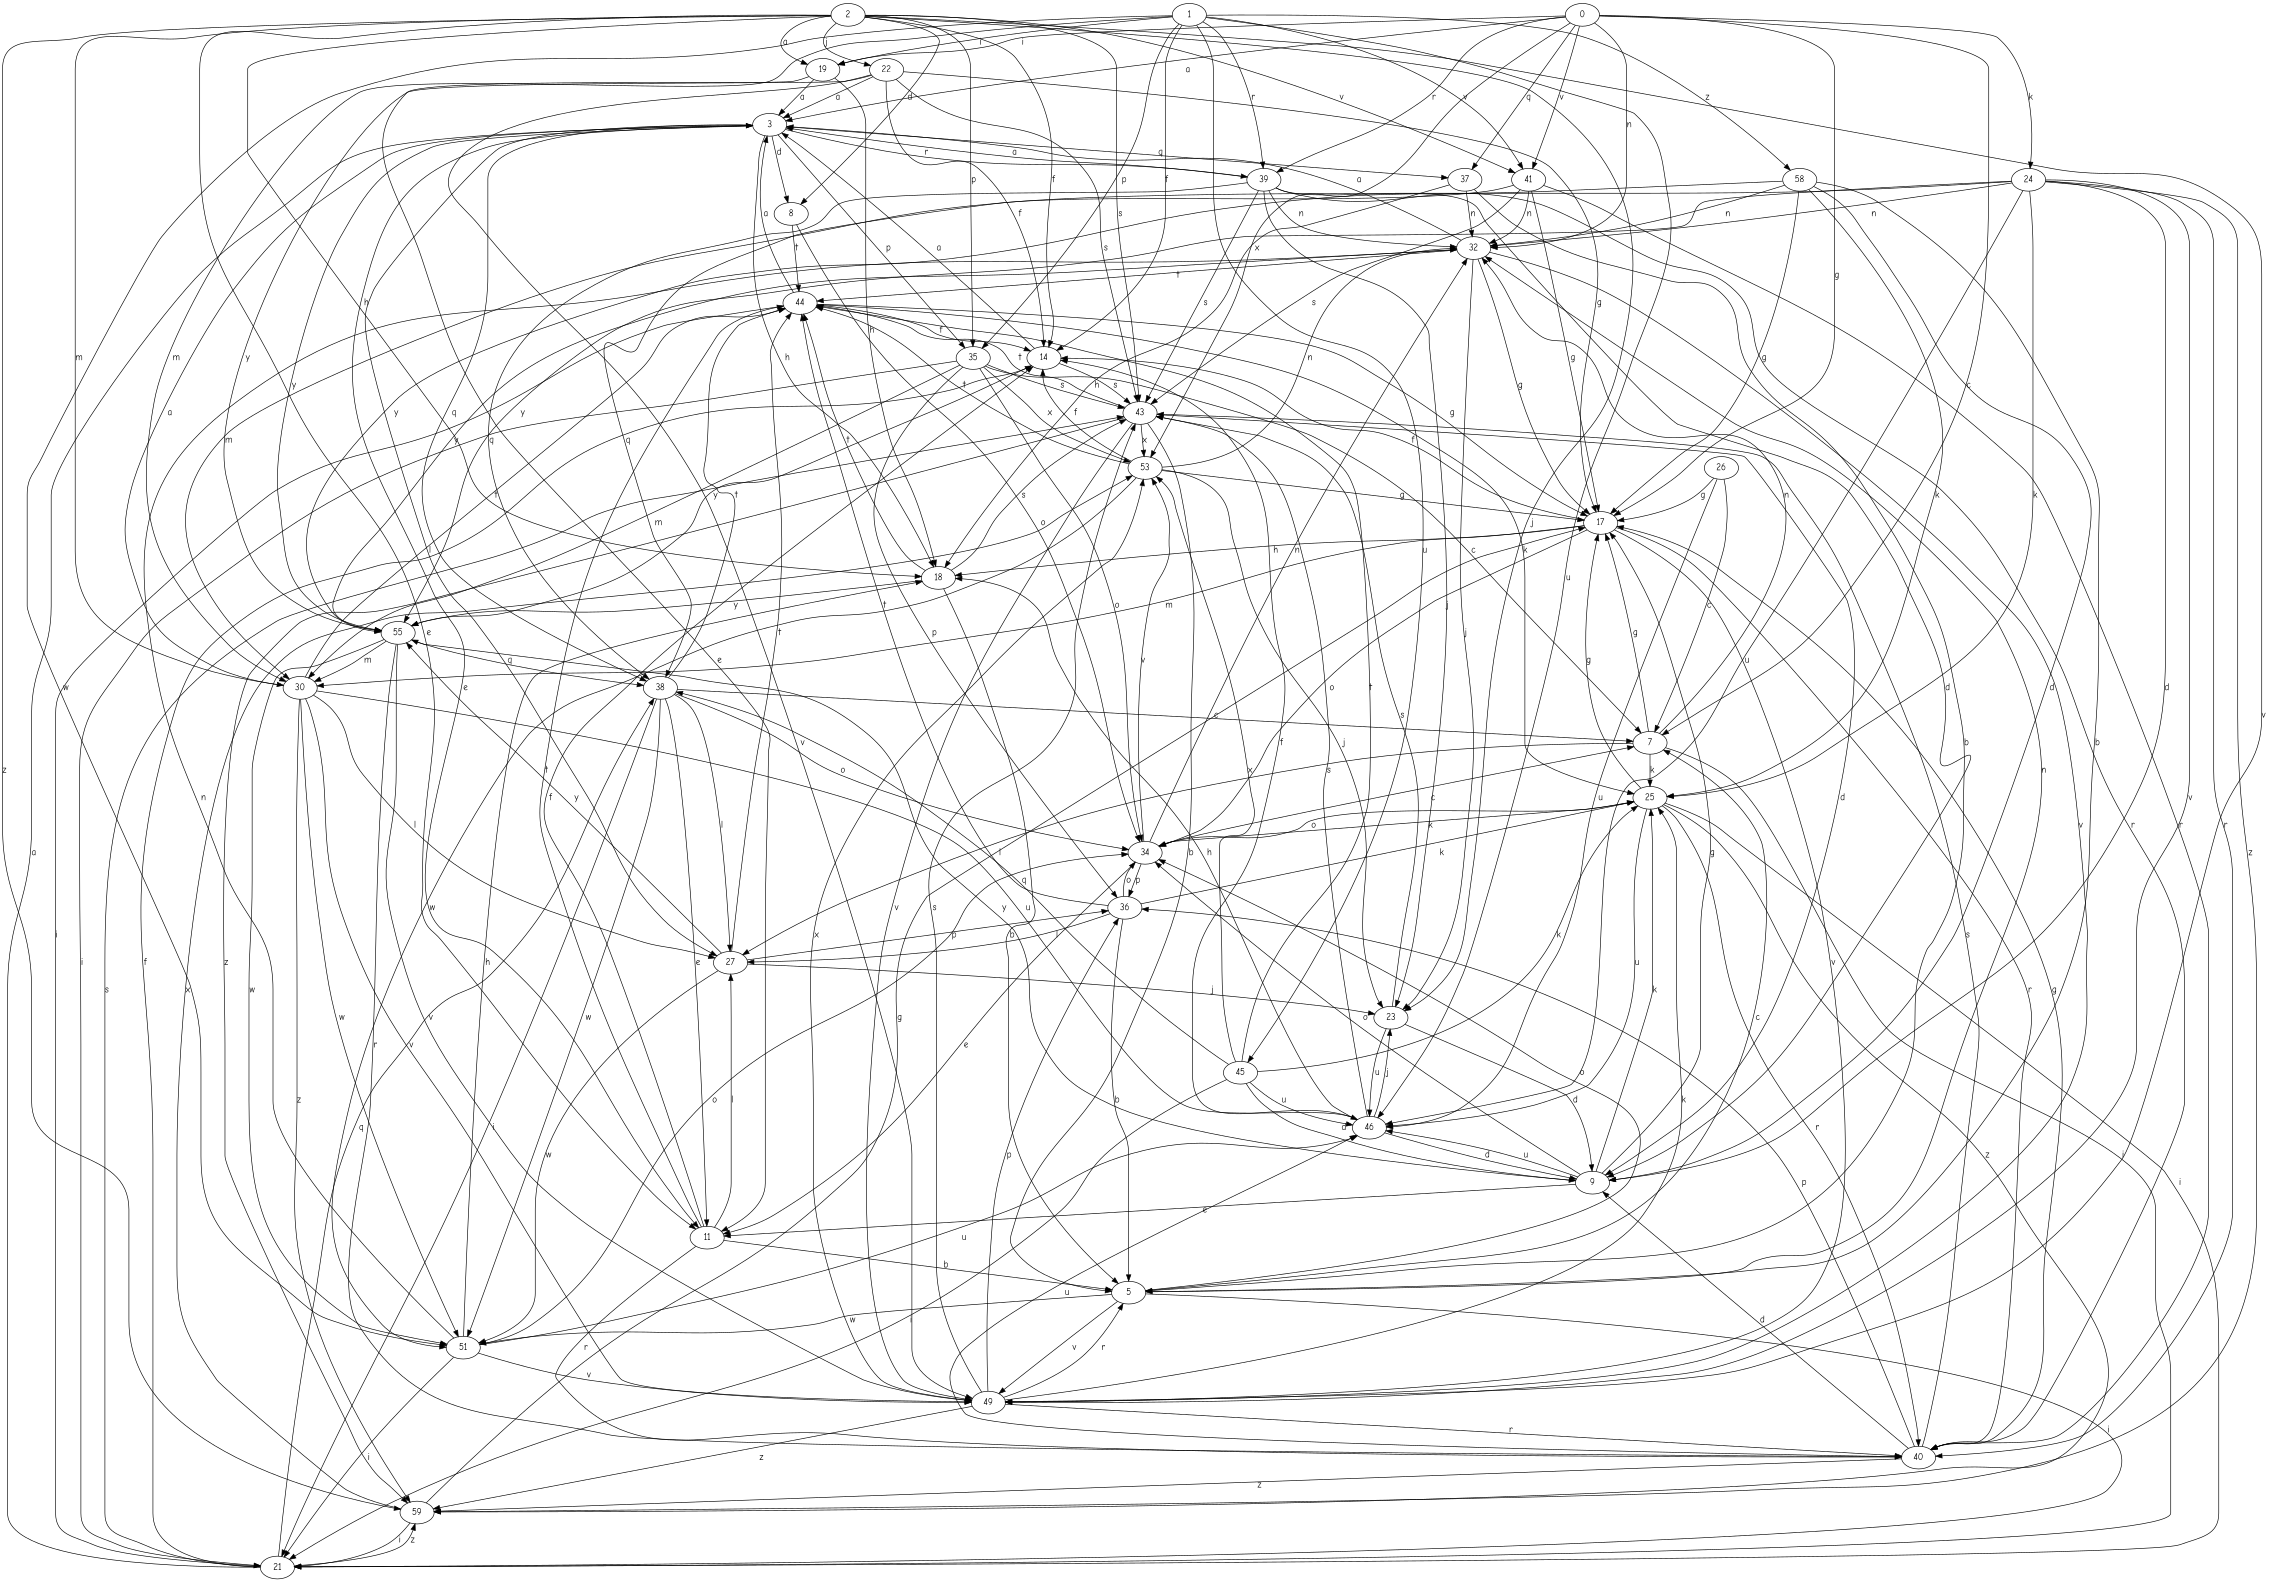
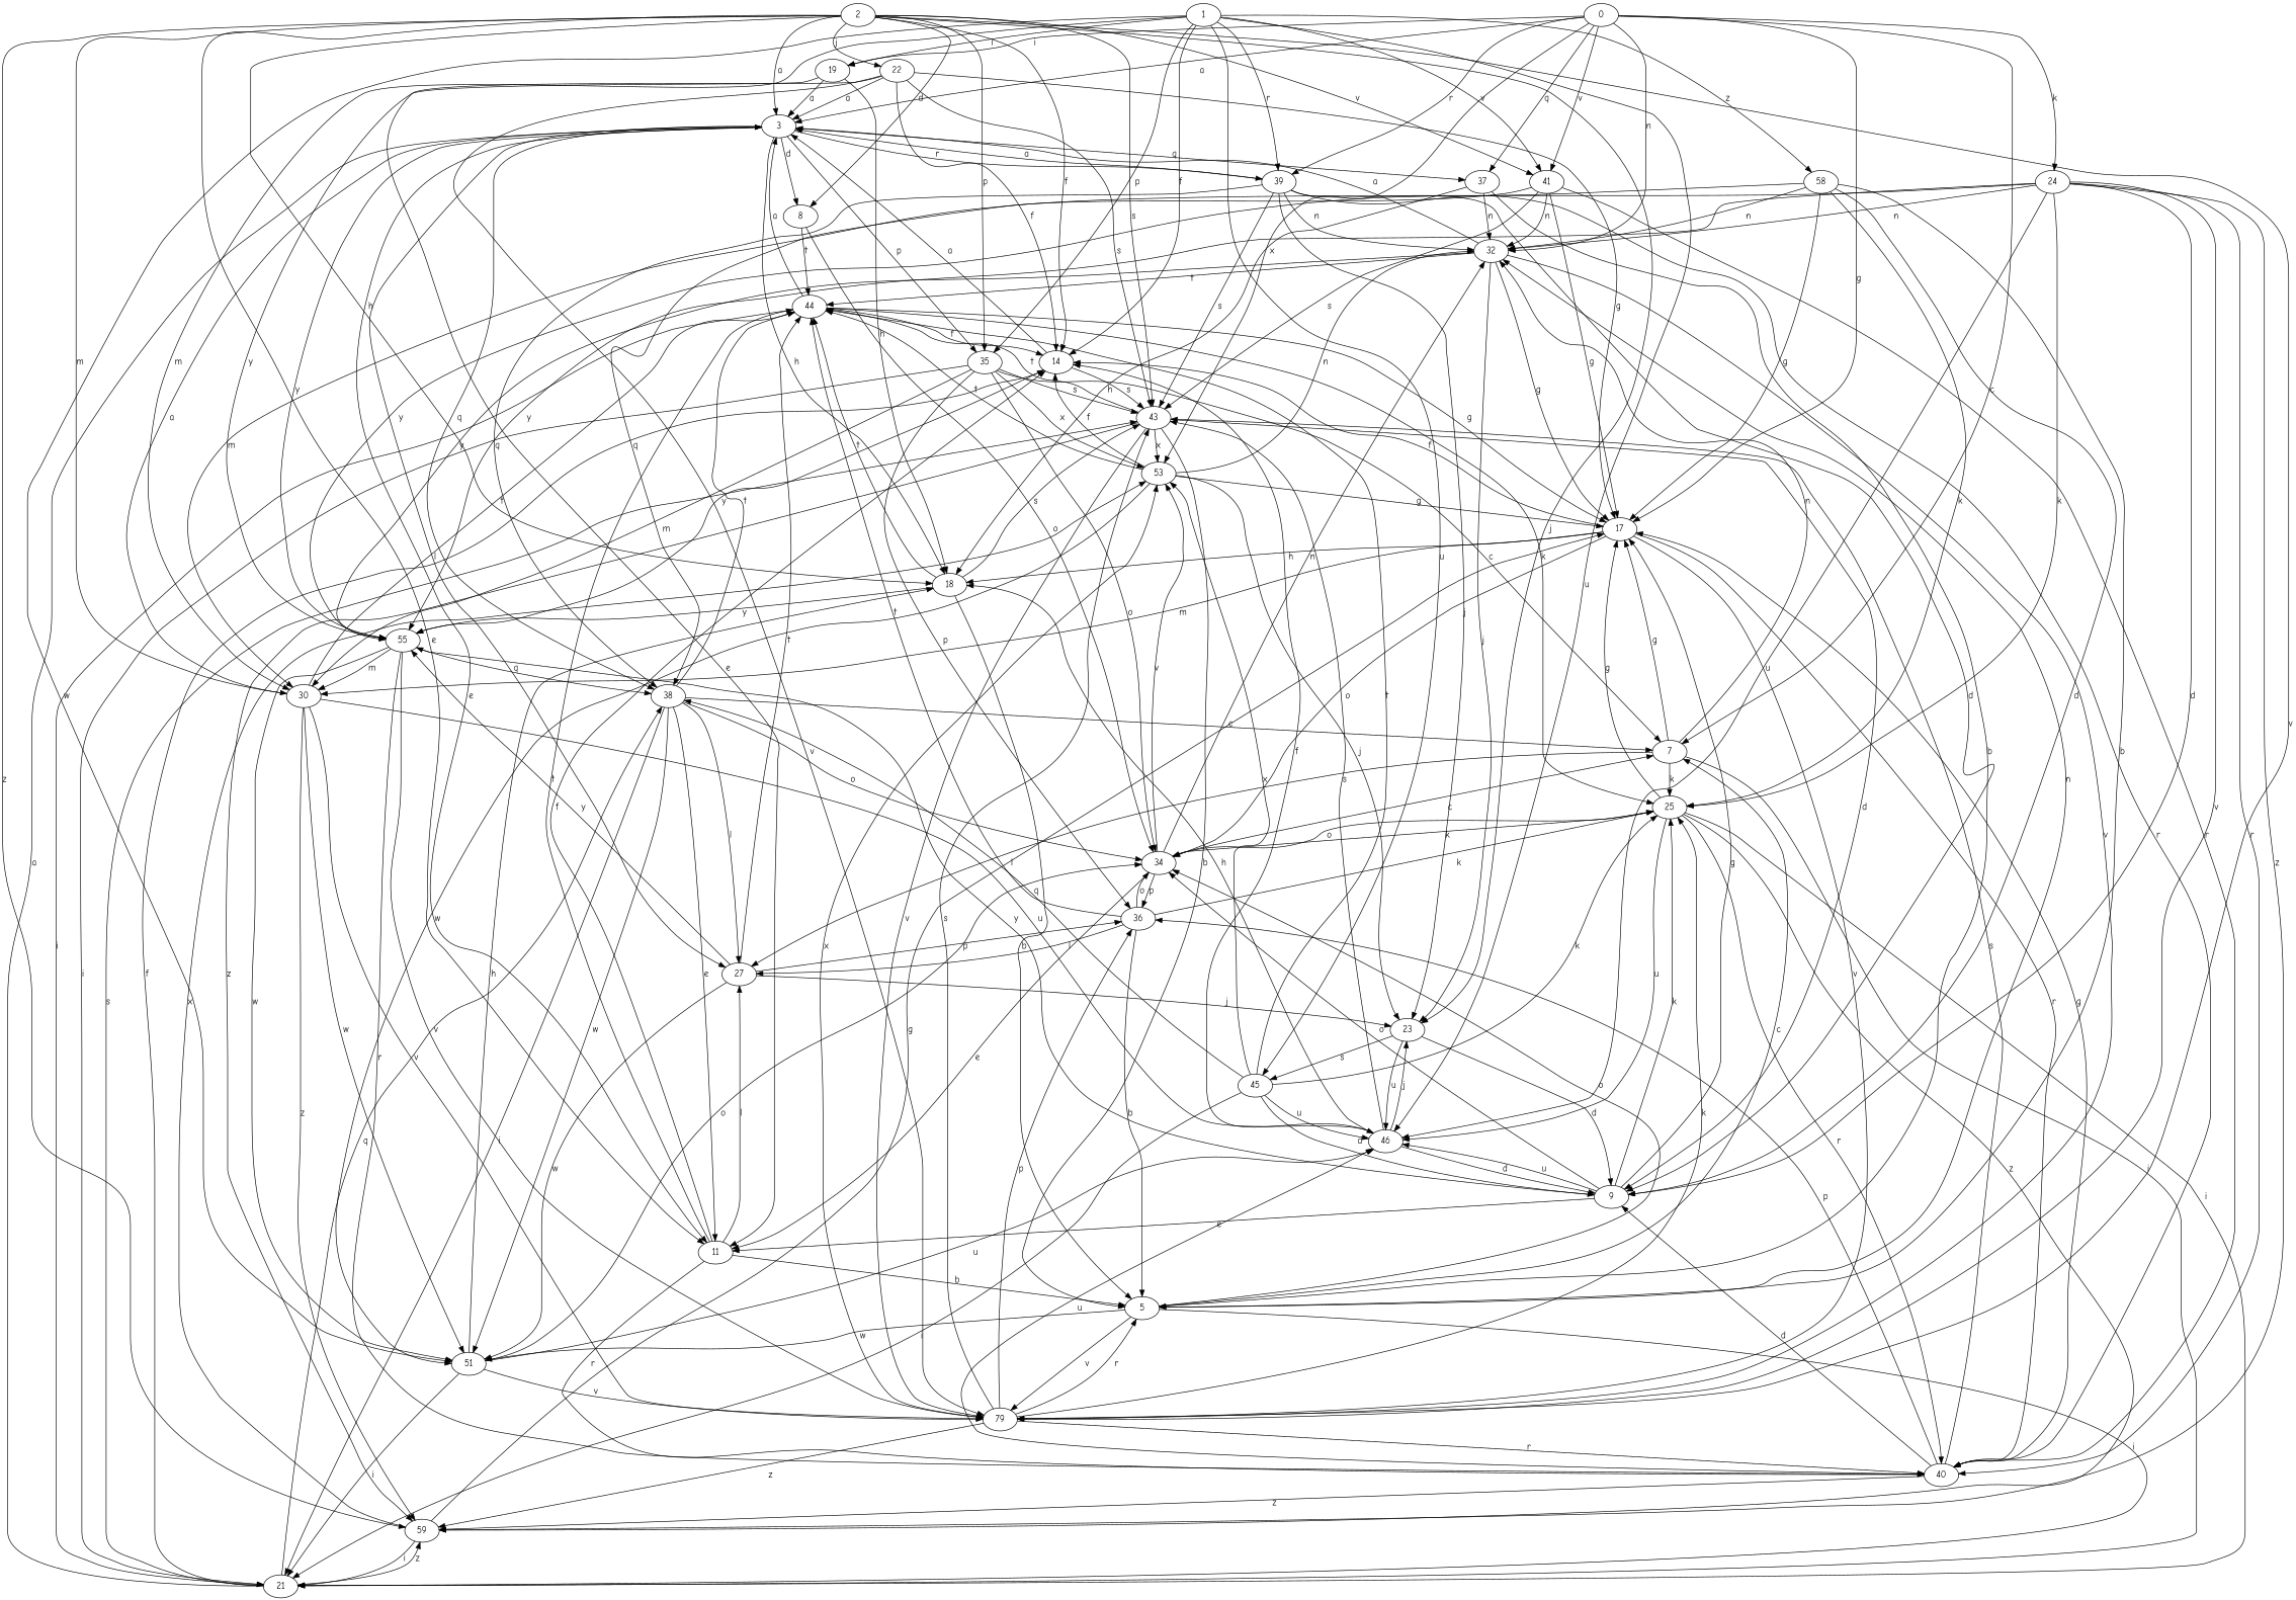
  strict digraph {
    fontname="Comic Neue"
    node [fontname="Comic Neue"]
    edge [fontname="Comic Neue"]
    0
    3
    7
    17
    19
    24
    32
    37
    39
    n10 [label=41]
    53
    35
    8
    11
    18
    27
    38
    55
    5
    51
-   49
+   49 [label=79]
    21
    34
    25
    14
    30
    40
    46
    59
    9
    23
    44
    43
    1
    45
    58
    36
    2
    22
-   26
    0 -> 3 [label=a]
    0 -> 7 [label=c]
    0 -> 17 [label=g]
    0 -> 19 [label=i]
    0 -> 24 [label=k]
    0 -> 32 [label=n]
    0 -> 37 [label=q]
    0 -> 39 [label=r]
    0 -> n10 [label=v]
    0 -> 53 [label=x]
    3 -> 37 [label=q]
    3 -> 39 [label=r]
    3 -> 35 [label=p]
    3 -> 8 [label=d]
    3 -> 11 [label=e]
    3 -> 18 [label=h]
    3 -> 27 [label=l]
    3 -> 38 [label=q]
    3 -> 55 [label=y]
    7 -> 17 [label=g]
    7 -> 32 [label=n]
    7 -> 27 [label=l]
    7 -> 21 [label=i]
    7 -> 25 [label=k]
    17 -> 18 [label=h]
    17 -> 49 [label=v]
    17 -> 34 [label=o]
    17 -> 14 [label=f]
    17 -> 30 [label=m]
    17 -> 40 [label=r]
    19 -> 3 [label=a]
    19 -> 11 [label=e]
    19 -> 18 [label=h]
    24 -> 32 [label=n]
    24 -> 55 [label=y]
    24 -> 49 [label=v]
    24 -> 25 [label=k]
    24 -> 30 [label=m]
    24 -> 40 [label=r]
    24 -> 46 [label=u]
    24 -> 59 [label=z]
    24 -> 9 [label=d]
    32 -> 3 [label=a]
    32 -> 17 [label=g]
    32 -> 55 [label=y]
    32 -> 49 [label=v]
    32 -> 23 [label=j]
    32 -> 44 [label=t]
    37 -> 32 [label=n]
    37 -> 18 [label=h]
    37 -> 5 [label=b]
    39 -> 3 [label=a]
    39 -> 32 [label=n]
    39 -> 38 [label=q]
    39 -> 40 [label=r]
    39 -> 9 [label=d]
    39 -> 23 [label=j]
    39 -> 43 [label=s]
    n10 -> 17 [label=g]
    n10 -> 32 [label=n]
    n10 -> 38 [label=q]
    n10 -> 40 [label=r]
    n10 -> 43 [label=s]
    53 -> 17 [label=g]
    53 -> 32 [label=n]
    53 -> 51 [label=w]
    53 -> 14 [label=f]
    53 -> 23 [label=j]
    53 -> 44 [label=t]
    35 -> 7 [label=c]
    35 -> 53 [label=x]
    35 -> 21 [label=i]
    35 -> 34 [label=o]
    35 -> 30 [label=m]
    35 -> 43 [label=s]
    35 -> 36 [label=p]
    8 -> 34 [label=o]
    8 -> 44 [label=t]
    11 -> 27 [label=l]
    11 -> 5 [label=b]
    11 -> 14 [label=f]
    11 -> 40 [label=r]
    11 -> 44 [label=t]
    18 -> 55 [label=y]
    18 -> 5 [label=b]
    18 -> 44 [label=t]
    18 -> 43 [label=s]
    27 -> 55 [label=y]
    27 -> 51 [label=w]
    27 -> 23 [label=j]
    27 -> 44 [label=t]
    27 -> 36 [label=p]
    38 -> 7 [label=c]
    38 -> 11 [label=e]
    38 -> 27 [label=l]
    38 -> 51 [label=w]
    38 -> 21 [label=i]
    38 -> 34 [label=o]
    38 -> 44 [label=t]
    55 -> 38 [label=q]
    55 -> 51 [label=w]
    55 -> 49 [label=v]
    55 -> 30 [label=m]
    55 -> 40 [label=r]
    5 -> 7 [label=c]
    5 -> 32 [label=n]
    5 -> 51 [label=w]
    5 -> 49 [label=v]
    5 -> 21 [label=i]
    5 -> 34 [label=o]
-   51 -> 32 [label=n]
    51 -> 18 [label=h]
    51 -> 49 [label=v]
    51 -> 21 [label=i]
    51 -> 34 [label=o]
    51 -> 46 [label=u]
    49 -> 53 [label=x]
    49 -> 5 [label=r]
    49 -> 25 [label=k]
    49 -> 40 [label=r]
    49 -> 59 [label=z]
    49 -> 43 [label=s]
    49 -> 36 [label=p]
    21 -> 3 [label=a]
    21 -> 38 [label=q]
    21 -> 14 [label=f]
    21 -> 59 [label=z]
    21 -> 43 [label=s]
    34 -> 7 [label=c]
    34 -> 32 [label=n]
    34 -> 53 [label=v]
    34 -> 11 [label=e]
    34 -> 25 [label=k]
    34 -> 36 [label=p]
    25 -> 17 [label=g]
    25 -> 21 [label=i]
    25 -> 34 [label=o]
    25 -> 40 [label=r]
    25 -> 46 [label=u]
    25 -> 59 [label=z]
    14 -> 3 [label=a]
    14 -> 55 [label=y]
    14 -> 43 [label=s]
    30 -> 3 [label=a]
-   30 -> 27 [label=l]
    30 -> 51 [label=w]
    30 -> 49 [label=v]
    30 -> 46 [label=u]
    30 -> 59 [label=z]
    30 -> 44 [label=t]
    40 -> 17 [label=g]
    40 -> 46 [label=u]
    40 -> 59 [label=z]
    40 -> 9 [label=d]
    40 -> 43 [label=s]
    40 -> 36 [label=p]
    46 -> 18 [label=h]
    46 -> 14 [label=f]
    46 -> 9 [label=d]
    46 -> 23 [label=j]
    46 -> 43 [label=s]
    59 -> 17 [label=g]
    59 -> 53 [label=x]
    59 -> 21 [label=i]
    9 -> 17 [label=g]
    9 -> 11 [label=e]
    9 -> 55 [label=y]
    9 -> 34 [label=o]
    9 -> 25 [label=k]
    9 -> 46 [label=u]
    23 -> 46 [label=u]
    23 -> 9 [label=d]
-   23 -> 43 [label=s]
+   23 -> 45 [label=s]
    44 -> 3 [label=a]
    44 -> 17 [label=g]
    44 -> 21 [label=i]
    44 -> 25 [label=k]
    44 -> 14 [label=f]
    43 -> 53 [label=x]
    43 -> 5 [label=b]
    43 -> 49 [label=v]
    43 -> 59 [label=z]
    43 -> 9 [label=d]
    43 -> 44 [label=t]
    1 -> 19 [label=i]
    1 -> 39 [label=r]
    1 -> n10 [label=v]
    1 -> 35 [label=p]
    1 -> 51 [label=w]
    1 -> 14 [label=f]
    1 -> 30 [label=m]
    1 -> 46 [label=u]
    1 -> 45 [label=u]
    1 -> 58 [label=z]
    45 -> 53 [label=x]
    45 -> 38 [label=q]
    45 -> 21 [label=i]
    45 -> 25 [label=k]
    45 -> 46 [label=u]
    45 -> 9 [label=d]
    45 -> 44 [label=t]
    58 -> 17 [label=g]
    58 -> 32 [label=n]
    58 -> 55 [label=y]
    58 -> 5 [label=b]
    58 -> 25 [label=k]
    58 -> 9 [label=d]
    36 -> 27 [label=l]
    36 -> 5 [label=b]
    36 -> 34 [label=o]
    36 -> 25 [label=k]
    36 -> 44 [label=t]
-   2 -> 19 [label=a]
+   2 -> 3 [label=a]
    2 -> n10 [label=v]
    2 -> 35 [label=p]
    2 -> 8 [label=d]
    2 -> 11 [label=e]
    2 -> 18 [label=h]
    2 -> 49 [label=v]
    2 -> 14 [label=f]
    2 -> 30 [label=m]
    2 -> 59 [label=z]
    2 -> 23 [label=j]
    2 -> 43 [label=s]
    2 -> 22 [label=j]
    22 -> 3 [label=a]
    22 -> 17 [label=g]
    22 -> 55 [label=y]
    22 -> 49 [label=v]
    22 -> 14 [label=f]
    22 -> 43 [label=s]
-   26 -> 7 [label=c]
-   26 -> 17 [label=g]
-   26 -> 46 [label=u]
  }
